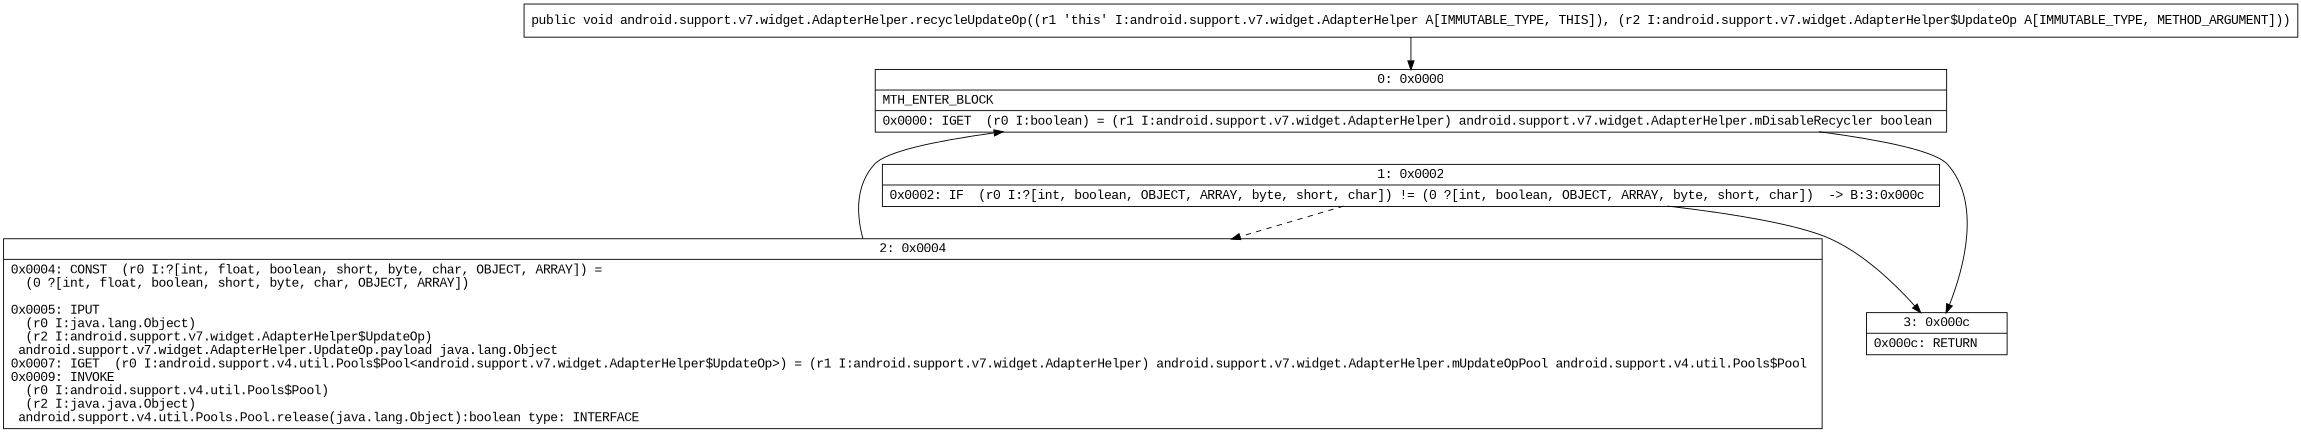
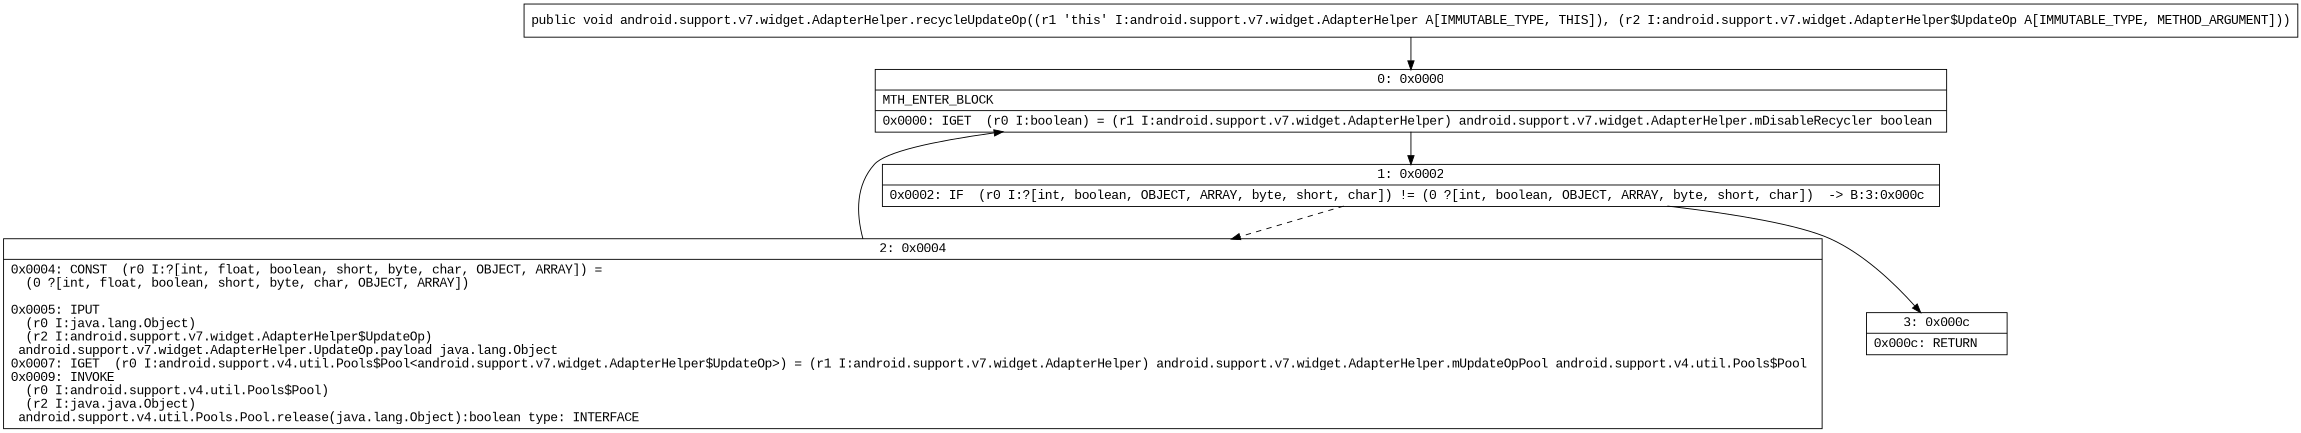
  digraph {
    fontname="Liberation Mono"
    node [fontname="Liberation Mono" shape=record]
    edge [fontname="Liberation Mono"]
    n1 [label="{0\:\ 0x0000|MTH_ENTER_BLOCK\l|0x0000: IGET  (r0 I:boolean) = (r1 I:android.support.v7.widget.AdapterHelper) android.support.v7.widget.AdapterHelper.mDisableRecycler boolean \l}"]
    n2 [label="{1\:\ 0x0002|0x0002: IF  (r0 I:?[int, boolean, OBJECT, ARRAY, byte, short, char]) != (0 ?[int, boolean, OBJECT, ARRAY, byte, short, char])  \-\> B:3:0x000c \l}"]
    n3 [label="{2\:\ 0x0004|0x0004: CONST  (r0 I:?[int, float, boolean, short, byte, char, OBJECT, ARRAY]) = \l  (0 ?[int, float, boolean, short, byte, char, OBJECT, ARRAY])\l \l0x0005: IPUT  \l  (r0 I:java.lang.Object)\l  (r2 I:android.support.v7.widget.AdapterHelper$UpdateOp)\l android.support.v7.widget.AdapterHelper.UpdateOp.payload java.lang.Object \l0x0007: IGET  (r0 I:android.support.v4.util.Pools$Pool\<android.support.v7.widget.AdapterHelper$UpdateOp\>) = (r1 I:android.support.v7.widget.AdapterHelper) android.support.v7.widget.AdapterHelper.mUpdateOpPool android.support.v4.util.Pools$Pool \l0x0009: INVOKE  \l  (r0 I:android.support.v4.util.Pools$Pool)\l  (r2 I:java.java.Object)\l android.support.v4.util.Pools.Pool.release(java.lang.Object):boolean type: INTERFACE \l}"]
    n4 [label="{3\:\ 0x000c|0x000c: RETURN   \l}"]
    n5 [label="{public void android.support.v7.widget.AdapterHelper.recycleUpdateOp((r1 'this' I:android.support.v7.widget.AdapterHelper A[IMMUTABLE_TYPE, THIS]), (r2 I:android.support.v7.widget.AdapterHelper$UpdateOp A[IMMUTABLE_TYPE, METHOD_ARGUMENT])) }"]
-   n1 -> n4
+   n1 -> n2
    n2 -> n3 [style=dashed]
    n2 -> n4
    n3 -> n1
    n5 -> n1
  }
